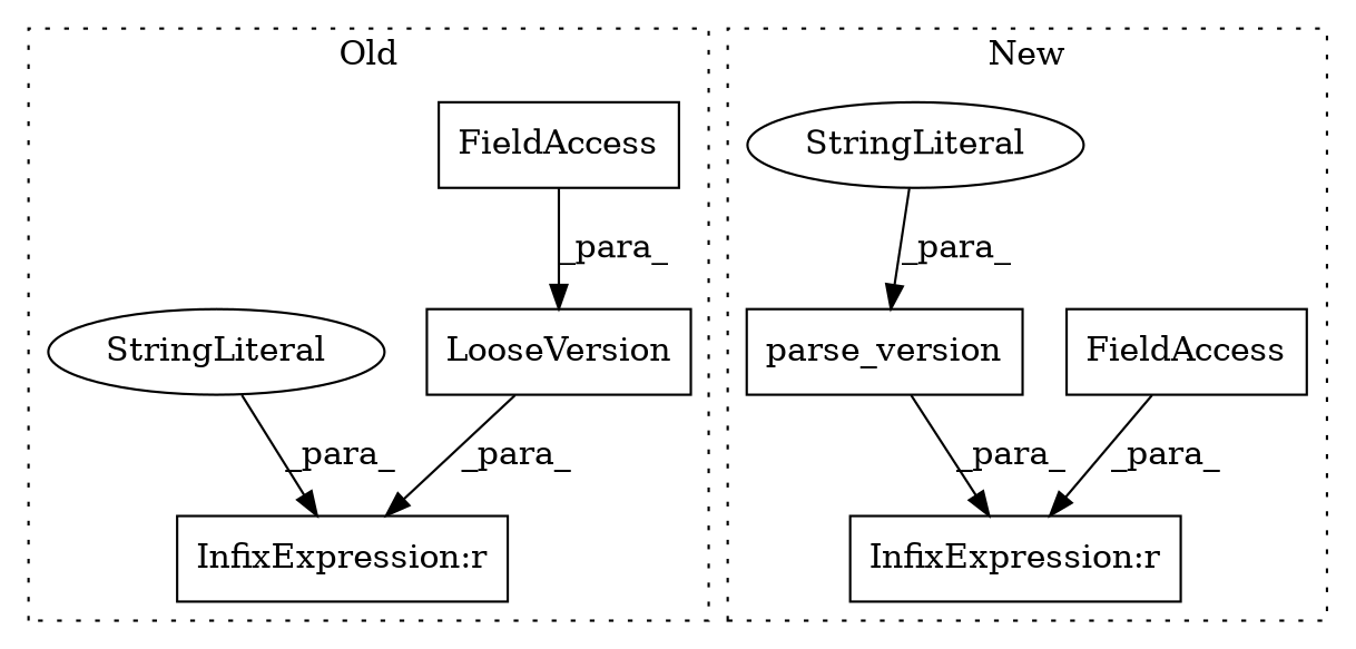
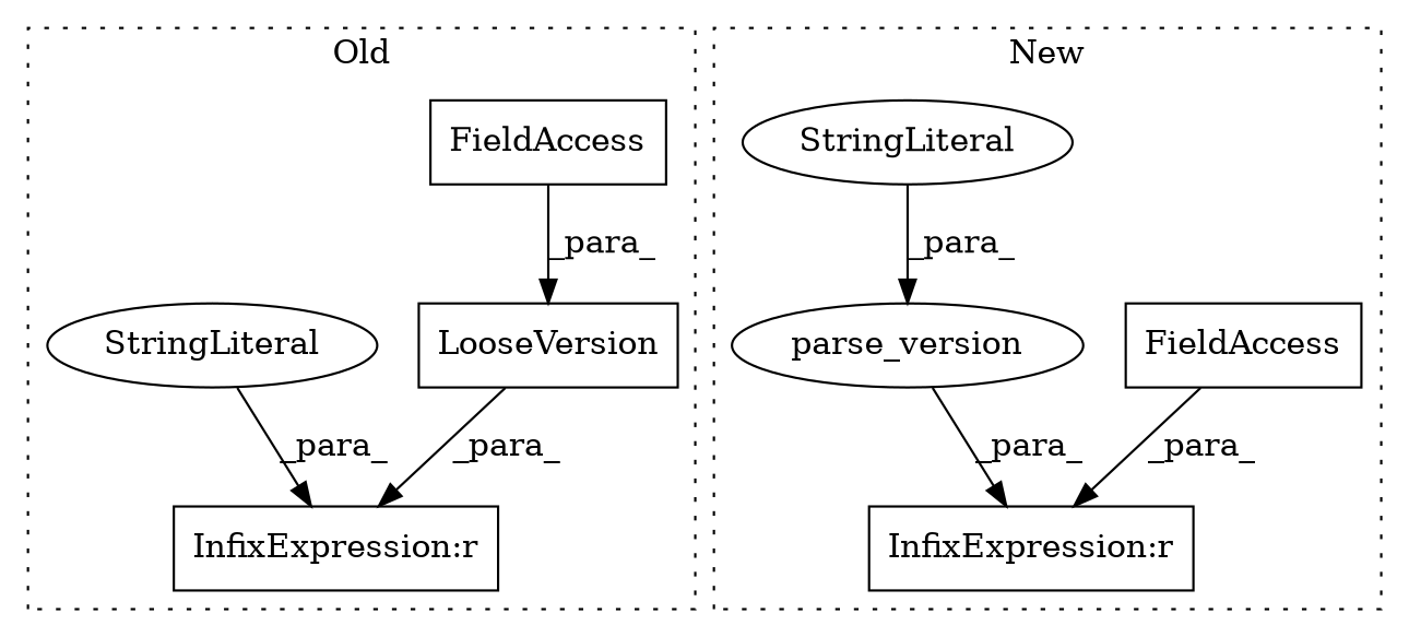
  digraph {
    node [a=32 l=4 shape=box]
    n1 [l="13,1" label=LooseVersion s="1948,1978"]
    n2 [a=27 label="InfixExpression:r" s=1979]
    n3 [a=22 l=17 label=FieldAccess s=1961]
    n4 [a=45 l=6 label=StringLiteral s=1983 shape=ellipse]
-   n5 [l="14,1" label=parse_version s="2004,2024"]
+   n5 [l="14,1" label=parse_version s="2004,2024" shape=ellipse]
    n6 [a=27 label="InfixExpression:r" s=2000]
    n7 [a=22 l=10 label=FieldAccess s=1990]
    n8 [a=45 l=6 label=StringLiteral s=2018 shape=ellipse]
    subgraph cluster_1 {
      label=Old
      style=dotted
      n1
      n2
      n3
      n4
    }
    subgraph cluster_2 {
      label=New
      style=dotted
      n5
      n6
      n7
      n8
    }
    n1 -> n2 [label=_para_]
    n3 -> n1 [label=_para_]
    n4 -> n2 [label=_para_]
    n5 -> n6 [label=_para_]
    n7 -> n6 [label=_para_]
    n8 -> n5 [label=_para_]
  }
